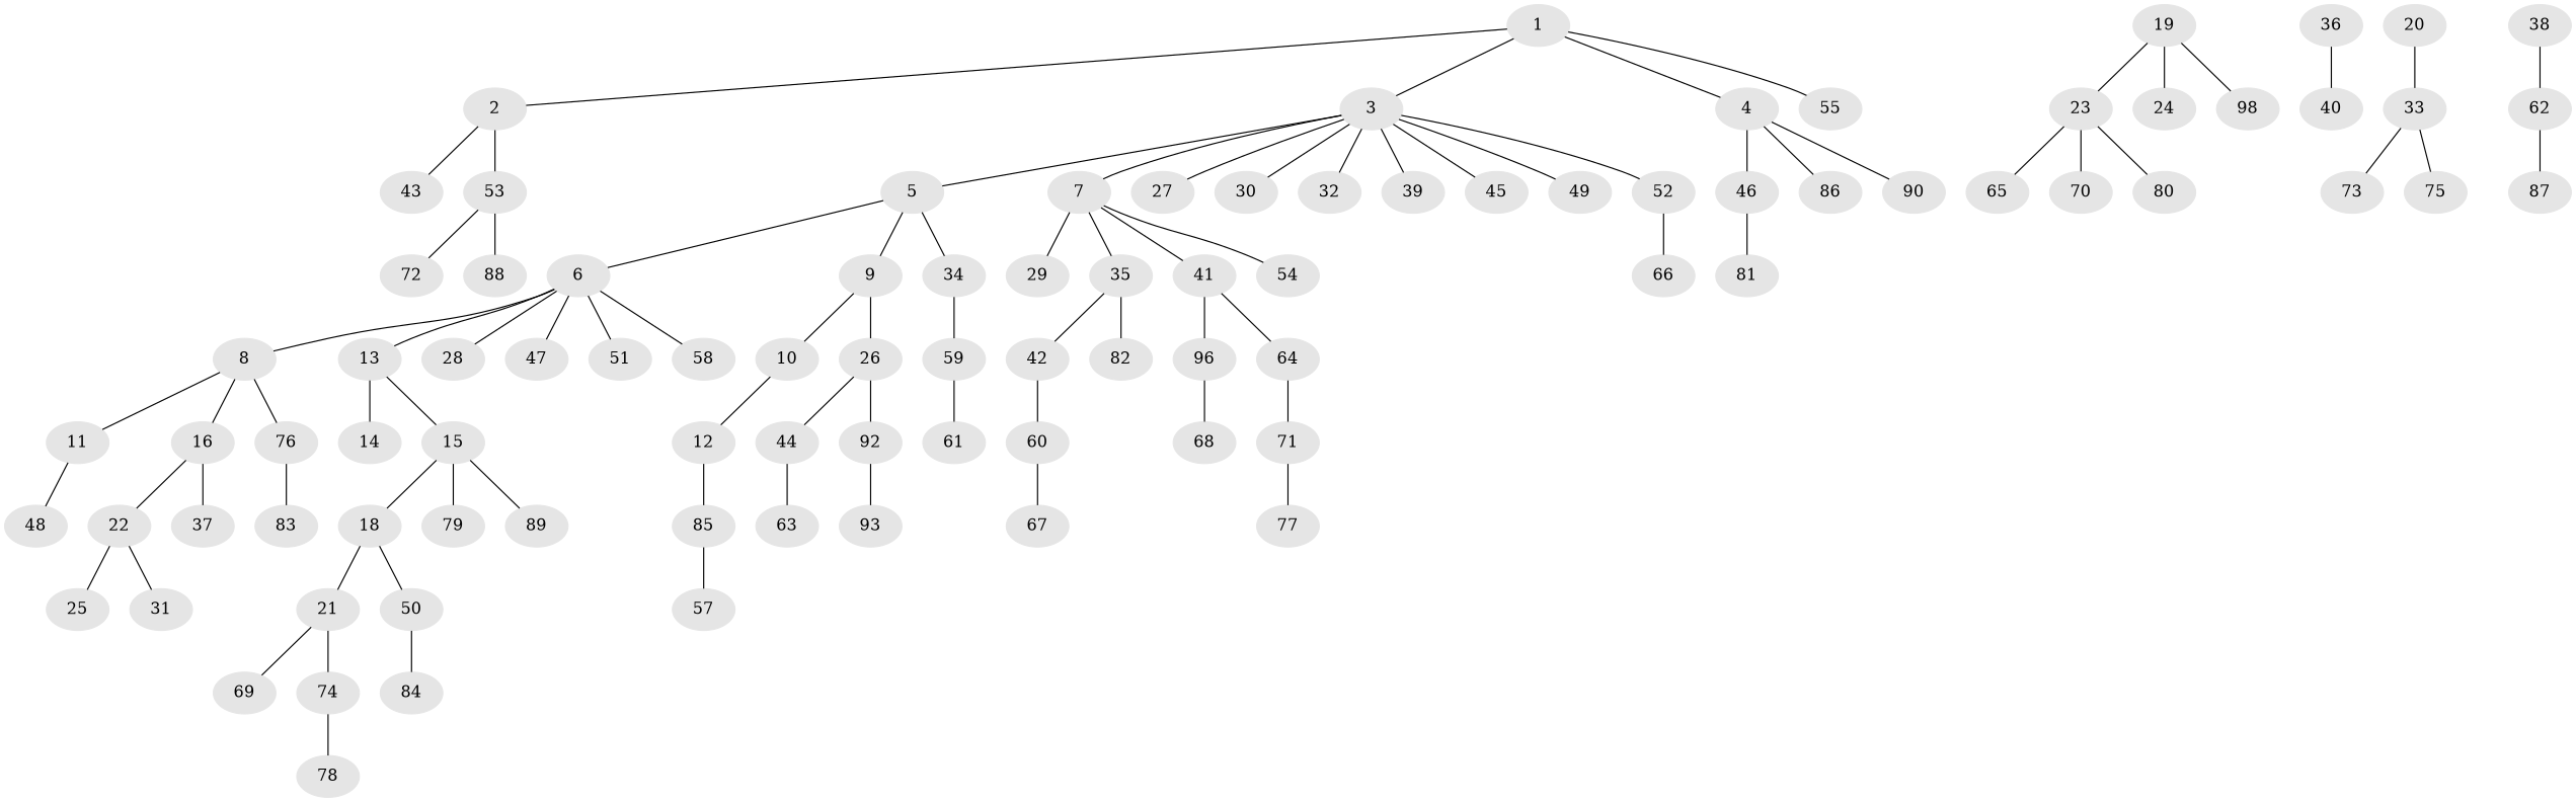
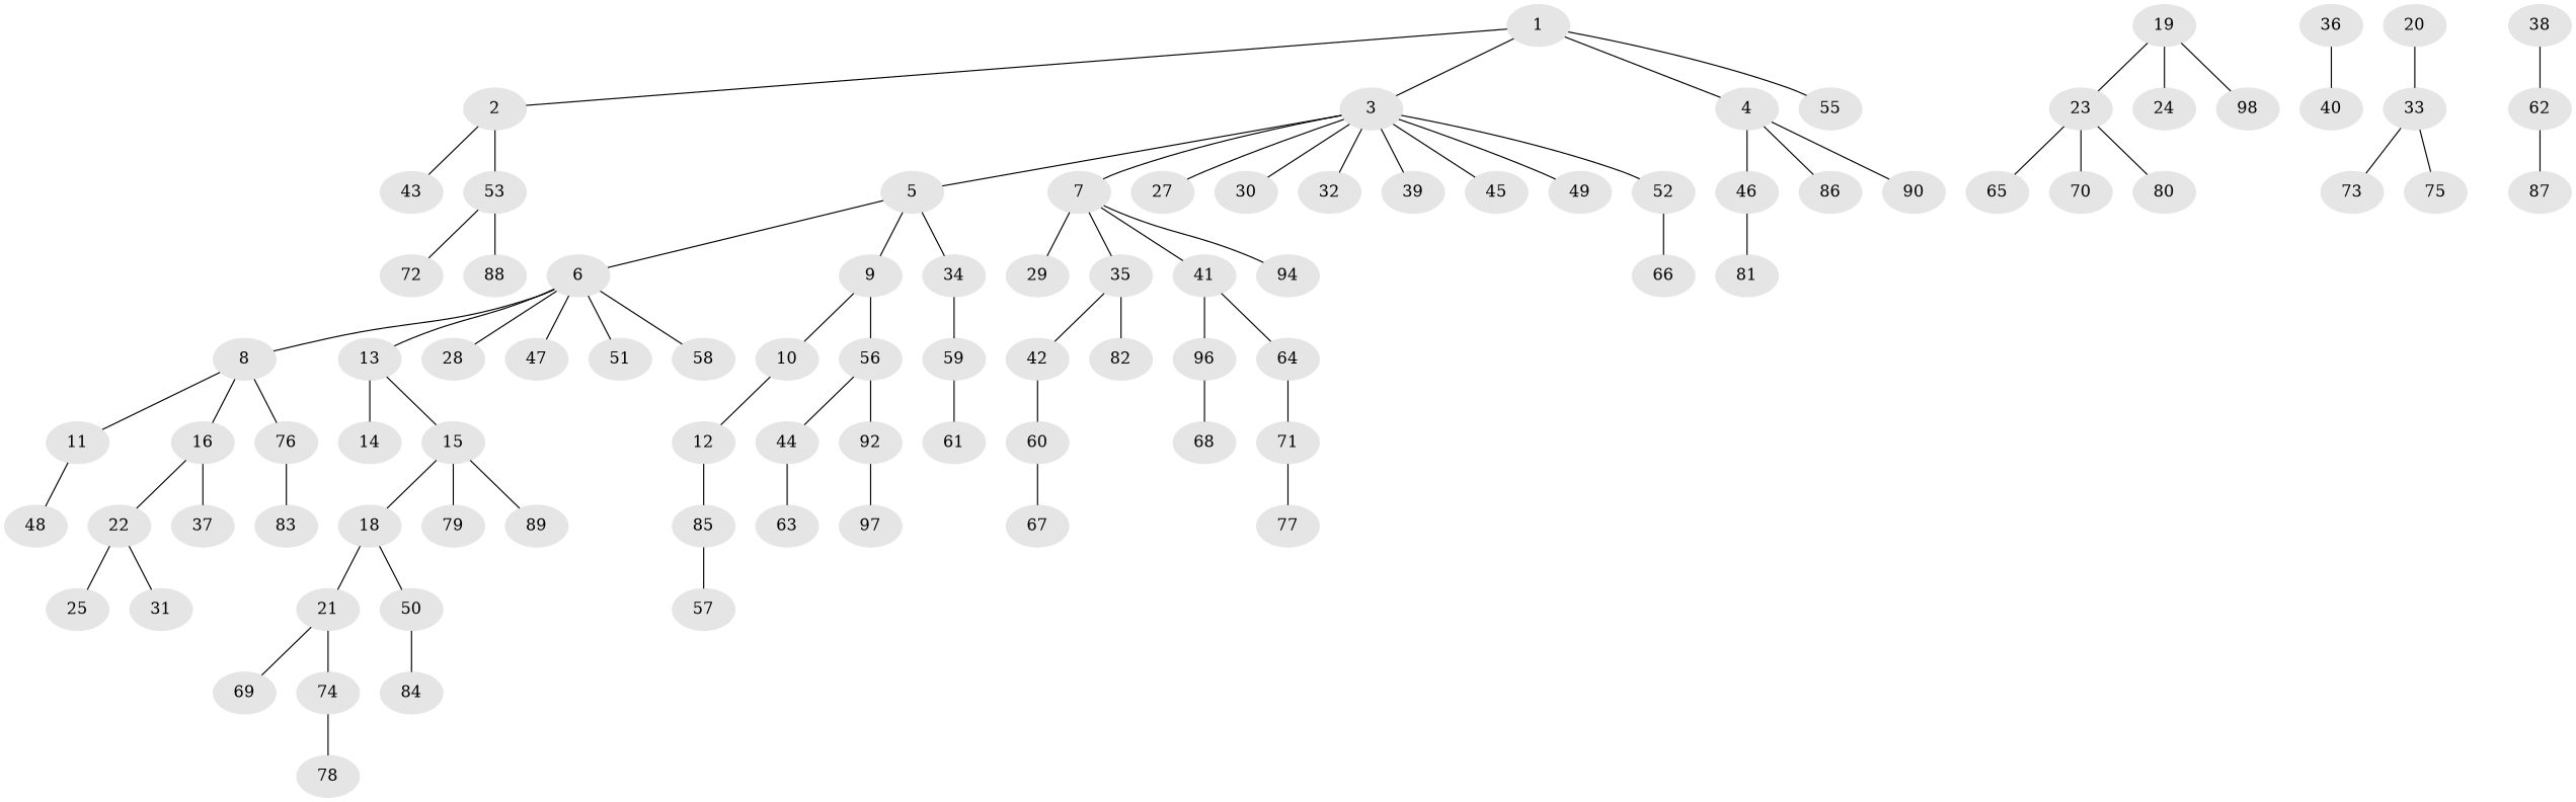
  graph {
    node [color=gray90 style=filled]
    1
    2
    3
    4
    55
    43
    53
    5
    7
    27
    30
    32
    39
    45
    49
    52
    46
    86
    90
    72
    88
    6
    9
    34
    29
    35
    41
-   54
+   54 [label=94]
    66
    81
    8
    13
    28
    47
    51
    58
    10
-   26
+   26 [label=56]
    59
    11
    16
    76
    14
    15
    19
    23
    24
    n48 [label=98]
    42
    82
    n51 [label=96]
    64
    48
    22
    37
    83
    12
    44
    92
    85
    36
    40
    57
    18
    79
    89
    21
    50
    25
    31
    20
    33
    38
    62
    69
    74
    84
    65
    70
    80
    73
    75
    78
    63
-   93
+   93 [label=97]
    61
    60
    87
    68
    71
    67
    77
    1 -- 2
    1 -- 3
    1 -- 4
    1 -- 55
    2 -- 43
    2 -- 53
    3 -- 5
    3 -- 7
    3 -- 27
    3 -- 30
    3 -- 32
    3 -- 39
    3 -- 45
    3 -- 49
    3 -- 52
    4 -- 46
    4 -- 86
    4 -- 90
    53 -- 72
    53 -- 88
    5 -- 6
    5 -- 9
    5 -- 34
    7 -- 29
    7 -- 35
    7 -- 41
    7 -- 54
    52 -- 66
    46 -- 81
    6 -- 8
    6 -- 13
    6 -- 28
    6 -- 47
    6 -- 51
    6 -- 58
    9 -- 10
    9 -- 26
    34 -- 59
    35 -- 42
    35 -- 82
    41 -- n51
    41 -- 64
    8 -- 11
    8 -- 16
    8 -- 76
    13 -- 14
    13 -- 15
    10 -- 12
    26 -- 44
    26 -- 92
    59 -- 61
    11 -- 48
    16 -- 22
    16 -- 37
    76 -- 83
    15 -- 18
    15 -- 79
    15 -- 89
    19 -- 23
    19 -- 24
    19 -- n48
    23 -- 65
    23 -- 70
    23 -- 80
    42 -- 60
    n51 -- 68
    64 -- 71
    22 -- 25
    22 -- 31
    12 -- 85
    44 -- 63
    92 -- 93
    85 -- 57
    36 -- 40
    18 -- 21
    18 -- 50
    21 -- 69
    21 -- 74
    50 -- 84
    20 -- 33
    33 -- 73
    33 -- 75
    38 -- 62
    62 -- 87
    74 -- 78
    60 -- 67
    71 -- 77
  }
